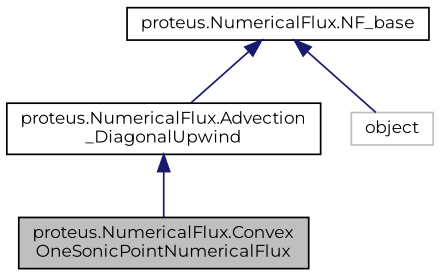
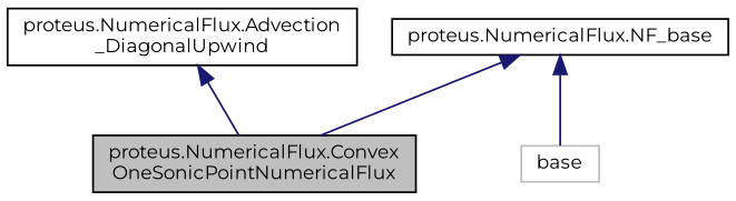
  digraph {
    fontname=Montserrat
    node [color=black fillcolor=white fontname=Montserrat fontsize=10 shape=record style=filled]
    edge [color=midnightblue dir=back fontname=Montserrat fontsize=10 labelfontname=Helvetica labelfontsize=10 style=solid]
    n1 [fillcolor=grey75 fontcolor=black height=0.2 label="proteus.NumericalFlux.Convex\lOneSonicPointNumericalFlux" width=0.4]
    n2 [height=0.2 label="proteus.NumericalFlux.Advection\l_DiagonalUpwind" width=0.4]
    n3 [height=0.2 label="proteus.NumericalFlux.NF_base" width=0.4]
-   n4 [color=grey75 height=0.2 label=object width=0.4]
+   n4 [color=grey75 height=0.2 label=base width=0.4]
    n2 -> n1
-   n3 -> n2
+   n3 -> n1
    n3 -> n4
  }
